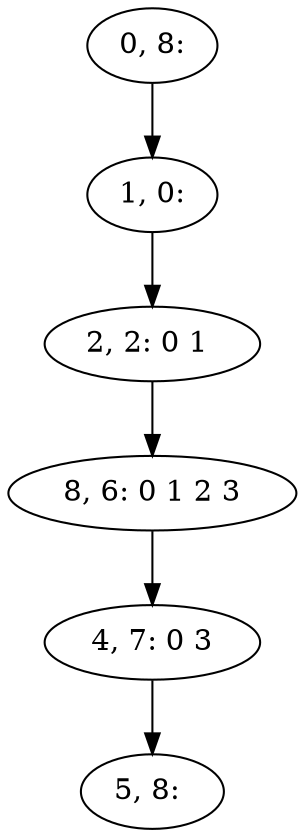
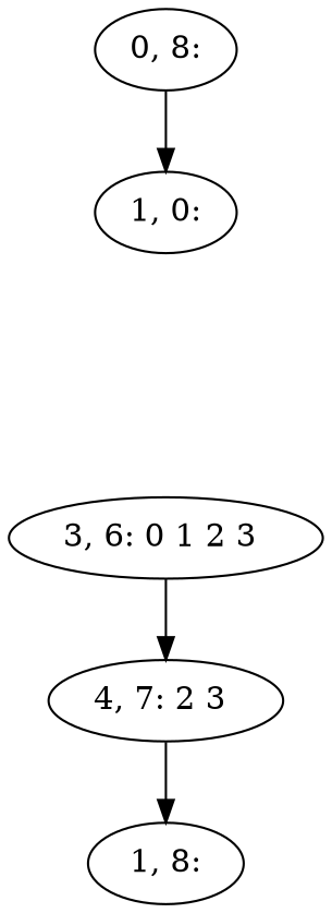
  digraph {
    n1 [label="0, 8:"]
    n2 [label="1, 0:"]
-   n3 [label="2, 2: 0 1 "]
-   n4 [label="8, 6: 0 1 2 3"]
-   n5 [label="4, 7: 0 3"]
-   n6 [label="5, 8: "]
+   n4 [label="3, 6: 0 1 2 3 "]
+   n5 [label="4, 7: 2 3 "]
+   n6 [label="1, 8:"]
    n1 -> n2
-   n2 -> n3
-   n3 -> n4
    n4 -> n5
    n5 -> n6
  }
